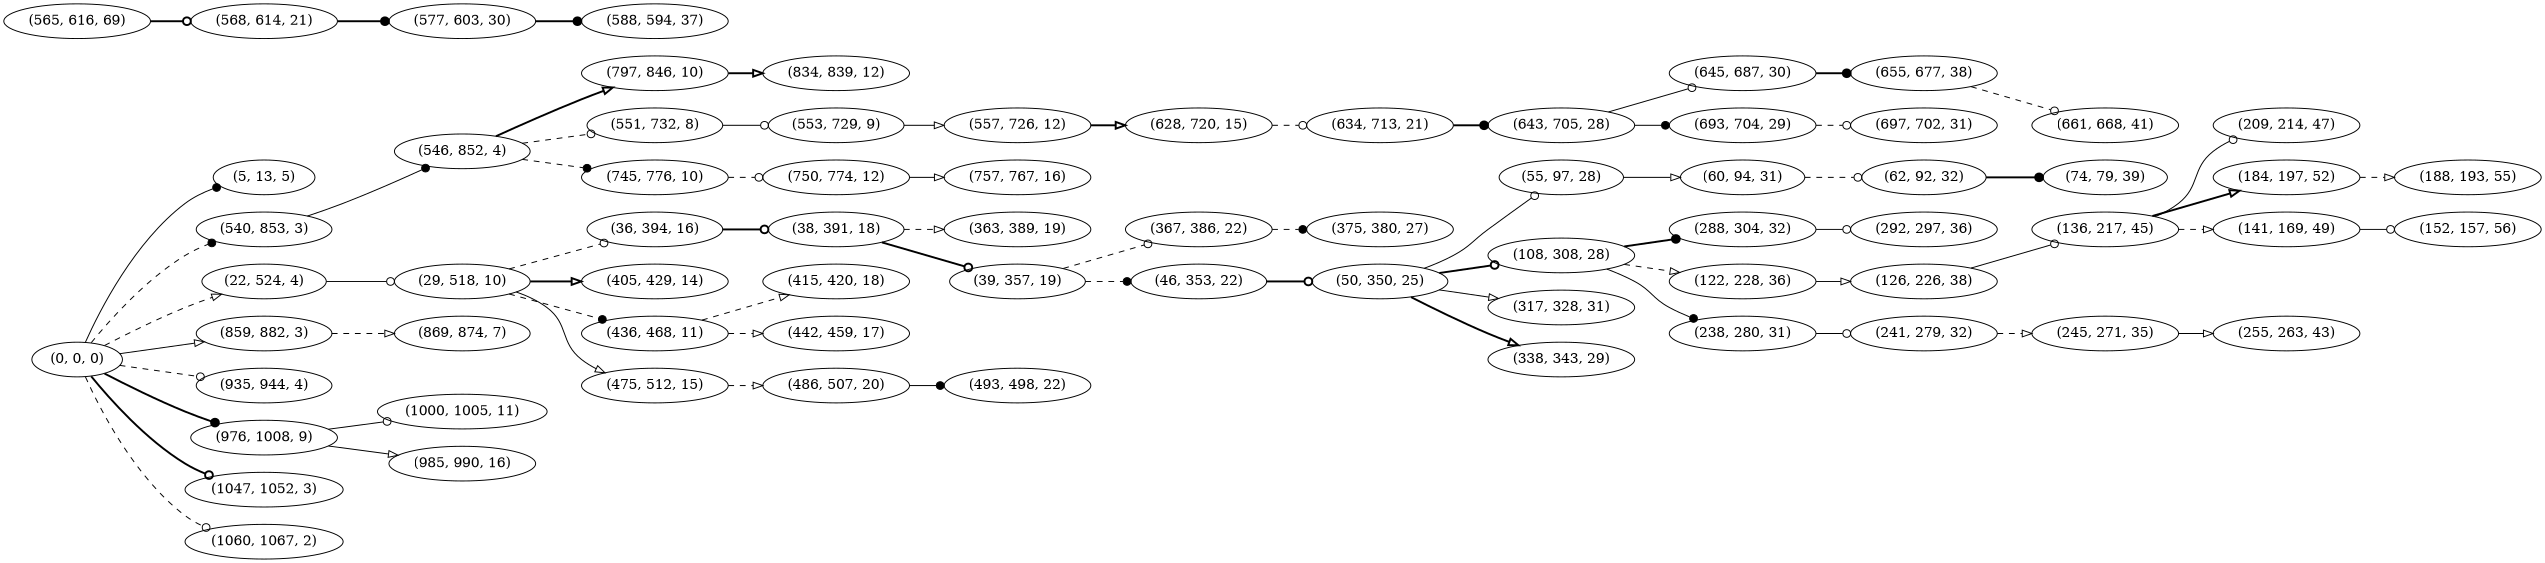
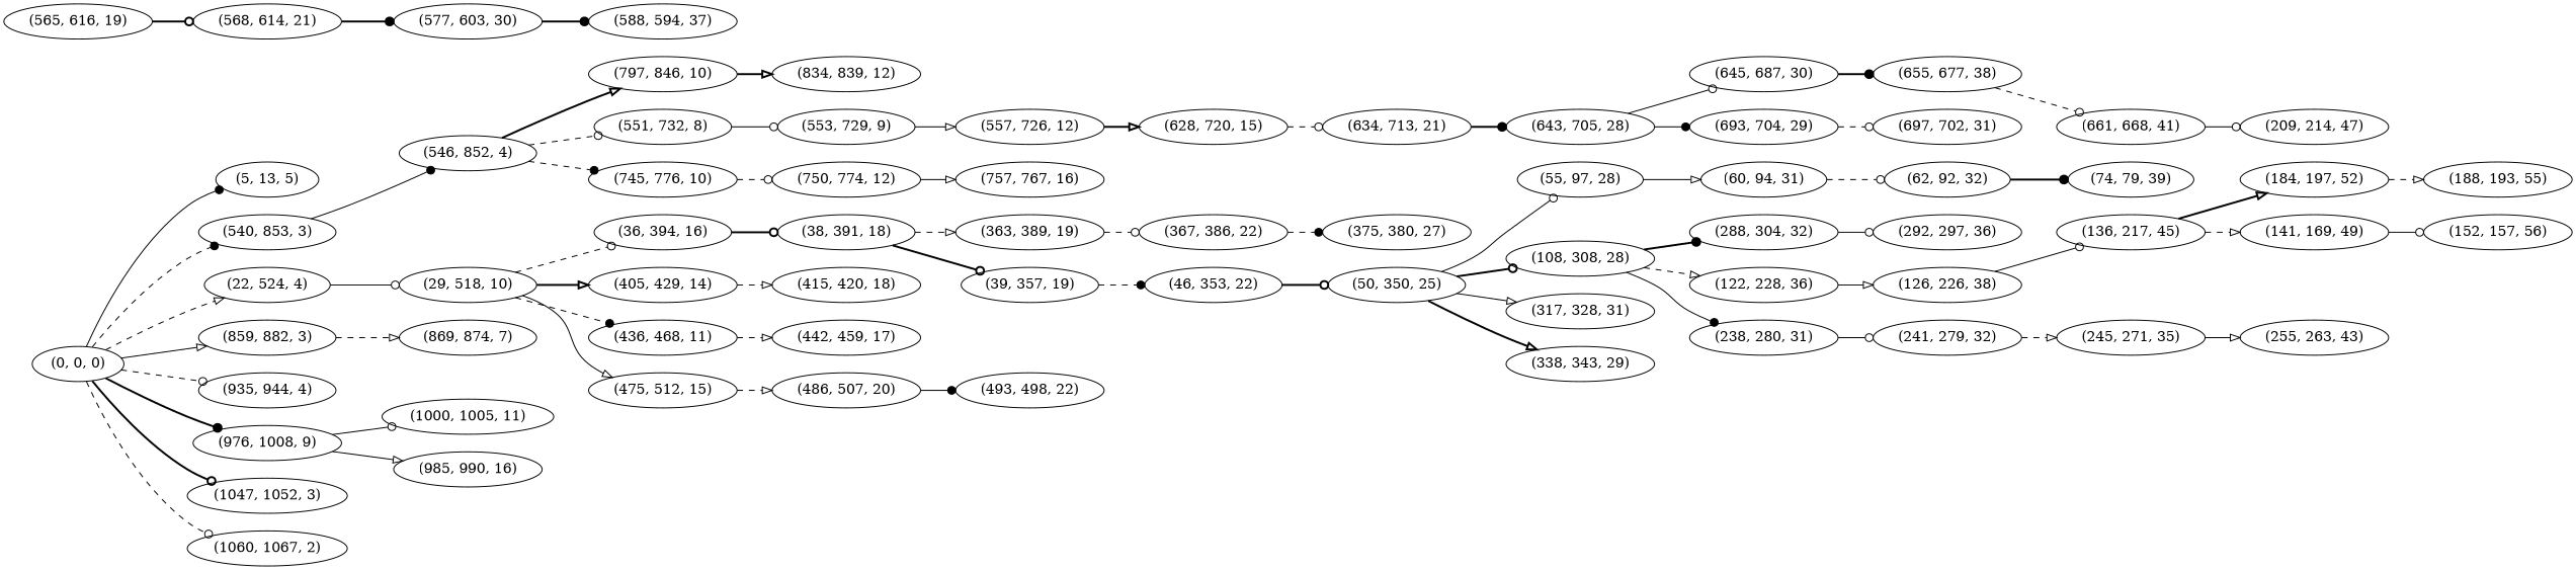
  digraph {
    rankdir=LR
    edge [arrowhead=odot style=dashed]
    "(0, 0, 0)"
    "(5, 13, 5)"
    "(22, 524, 4)"
    "(540, 853, 3)"
    "(859, 882, 3)"
    "(935, 944, 4)"
    "(976, 1008, 9)"
    "(1047, 1052, 3)"
    "(1060, 1067, 2)"
    "(29, 518, 10)"
    "(546, 852, 4)"
    "(869, 874, 7)"
    "(985, 990, 16)"
    "(1000, 1005, 11)"
    "(36, 394, 16)"
    "(405, 429, 14)"
    "(436, 468, 11)"
    "(475, 512, 15)"
    "(38, 391, 18)"
    "(415, 420, 18)"
    "(442, 459, 17)"
    "(486, 507, 20)"
    "(39, 357, 19)"
    "(363, 389, 19)"
    "(46, 353, 22)"
    "(367, 386, 22)"
    "(50, 350, 25)"
    "(55, 97, 28)"
    "(108, 308, 28)"
    "(317, 328, 31)"
    "(338, 343, 29)"
    "(60, 94, 31)"
    "(122, 228, 36)"
    "(238, 280, 31)"
    "(288, 304, 32)"
    "(62, 92, 32)"
    "(74, 79, 39)"
    "(126, 226, 38)"
    "(241, 279, 32)"
    "(292, 297, 36)"
    "(136, 217, 45)"
    "(141, 169, 49)"
    "(184, 197, 52)"
    "(209, 214, 47)"
    "(152, 157, 56)"
    "(188, 193, 55)"
    "(245, 271, 35)"
    "(255, 263, 43)"
    "(375, 380, 27)"
    "(493, 498, 22)"
    "(551, 732, 8)"
    "(745, 776, 10)"
    "(797, 846, 10)"
    "(553, 729, 9)"
    "(750, 774, 12)"
    "(834, 839, 12)"
    "(557, 726, 12)"
    "(628, 720, 15)"
-   "(565, 616, 19)" [label="(565, 616, 69)"]
+   "(565, 616, 19)"
    "(568, 614, 21)"
    "(634, 713, 21)"
    "(577, 603, 30)"
    "(588, 594, 37)"
    "(643, 705, 28)"
    "(645, 687, 30)"
    "(693, 704, 29)"
    "(655, 677, 38)"
    "(697, 702, 31)"
    "(661, 668, 41)"
    "(757, 767, 16)"
    "(0, 0, 0)" -> "(5, 13, 5)" [arrowhead=dot style=solid]
    "(0, 0, 0)" -> "(22, 524, 4)" [arrowhead=onormal]
    "(0, 0, 0)" -> "(540, 853, 3)" [arrowhead=dot]
    "(0, 0, 0)" -> "(859, 882, 3)" [arrowhead=onormal style=solid]
    "(0, 0, 0)" -> "(935, 944, 4)"
    "(0, 0, 0)" -> "(976, 1008, 9)" [arrowhead=dot style=bold]
    "(0, 0, 0)" -> "(1047, 1052, 3)" [style=bold]
    "(0, 0, 0)" -> "(1060, 1067, 2)"
    "(22, 524, 4)" -> "(29, 518, 10)" [style=solid]
    "(540, 853, 3)" -> "(546, 852, 4)" [arrowhead=dot style=solid]
    "(859, 882, 3)" -> "(869, 874, 7)" [arrowhead=onormal]
    "(976, 1008, 9)" -> "(985, 990, 16)" [arrowhead=onormal style=solid]
    "(976, 1008, 9)" -> "(1000, 1005, 11)" [style=solid]
    "(29, 518, 10)" -> "(36, 394, 16)"
    "(29, 518, 10)" -> "(405, 429, 14)" [arrowhead=onormal style=bold]
    "(29, 518, 10)" -> "(436, 468, 11)" [arrowhead=dot]
    "(29, 518, 10)" -> "(475, 512, 15)" [arrowhead=onormal style=solid]
    "(546, 852, 4)" -> "(551, 732, 8)"
    "(546, 852, 4)" -> "(745, 776, 10)" [arrowhead=dot]
    "(546, 852, 4)" -> "(797, 846, 10)" [arrowhead=onormal style=bold]
    "(36, 394, 16)" -> "(38, 391, 18)" [style=bold]
-   "(436, 468, 11)" -> "(415, 420, 18)" [arrowhead=onormal]
+   "(405, 429, 14)" -> "(415, 420, 18)" [arrowhead=onormal]
    "(436, 468, 11)" -> "(442, 459, 17)" [arrowhead=onormal]
    "(475, 512, 15)" -> "(486, 507, 20)" [arrowhead=onormal]
    "(38, 391, 18)" -> "(39, 357, 19)" [style=bold]
    "(38, 391, 18)" -> "(363, 389, 19)" [arrowhead=onormal]
    "(486, 507, 20)" -> "(493, 498, 22)" [arrowhead=dot style=solid]
    "(39, 357, 19)" -> "(46, 353, 22)" [arrowhead=dot]
-   "(39, 357, 19)" -> "(367, 386, 22)"
+   "(363, 389, 19)" -> "(367, 386, 22)"
    "(46, 353, 22)" -> "(50, 350, 25)" [style=bold]
    "(367, 386, 22)" -> "(375, 380, 27)" [arrowhead=dot]
    "(50, 350, 25)" -> "(55, 97, 28)" [style=solid]
    "(50, 350, 25)" -> "(108, 308, 28)" [style=bold]
    "(50, 350, 25)" -> "(317, 328, 31)" [arrowhead=onormal style=solid]
    "(50, 350, 25)" -> "(338, 343, 29)" [arrowhead=onormal style=bold]
    "(55, 97, 28)" -> "(60, 94, 31)" [arrowhead=onormal style=solid]
    "(108, 308, 28)" -> "(122, 228, 36)" [arrowhead=onormal]
    "(108, 308, 28)" -> "(238, 280, 31)" [arrowhead=dot style=solid]
    "(108, 308, 28)" -> "(288, 304, 32)" [arrowhead=dot style=bold]
    "(60, 94, 31)" -> "(62, 92, 32)"
    "(122, 228, 36)" -> "(126, 226, 38)" [arrowhead=onormal style=solid]
    "(238, 280, 31)" -> "(241, 279, 32)" [style=solid]
    "(288, 304, 32)" -> "(292, 297, 36)" [style=solid]
    "(62, 92, 32)" -> "(74, 79, 39)" [arrowhead=dot style=bold]
    "(126, 226, 38)" -> "(136, 217, 45)" [style=solid]
    "(241, 279, 32)" -> "(245, 271, 35)" [arrowhead=onormal]
    "(136, 217, 45)" -> "(141, 169, 49)" [arrowhead=onormal]
    "(136, 217, 45)" -> "(184, 197, 52)" [arrowhead=onormal style=bold]
-   "(136, 217, 45)" -> "(209, 214, 47)" [style=solid]
+   "(661, 668, 41)" -> "(209, 214, 47)" [style=solid]
    "(141, 169, 49)" -> "(152, 157, 56)" [style=solid]
    "(184, 197, 52)" -> "(188, 193, 55)" [arrowhead=onormal]
    "(245, 271, 35)" -> "(255, 263, 43)" [arrowhead=onormal style=solid]
    "(551, 732, 8)" -> "(553, 729, 9)" [style=solid]
    "(745, 776, 10)" -> "(750, 774, 12)"
    "(797, 846, 10)" -> "(834, 839, 12)" [arrowhead=onormal style=bold]
    "(553, 729, 9)" -> "(557, 726, 12)" [arrowhead=onormal style=solid]
    "(750, 774, 12)" -> "(757, 767, 16)" [arrowhead=onormal style=solid]
    "(557, 726, 12)" -> "(628, 720, 15)" [arrowhead=onormal style=bold]
    "(628, 720, 15)" -> "(634, 713, 21)"
    "(565, 616, 19)" -> "(568, 614, 21)" [style=bold]
    "(568, 614, 21)" -> "(577, 603, 30)" [arrowhead=dot style=bold]
    "(634, 713, 21)" -> "(643, 705, 28)" [arrowhead=dot style=bold]
    "(577, 603, 30)" -> "(588, 594, 37)" [arrowhead=dot style=bold]
    "(643, 705, 28)" -> "(645, 687, 30)" [style=solid]
    "(643, 705, 28)" -> "(693, 704, 29)" [arrowhead=dot style=solid]
    "(645, 687, 30)" -> "(655, 677, 38)" [arrowhead=dot style=bold]
    "(693, 704, 29)" -> "(697, 702, 31)"
    "(655, 677, 38)" -> "(661, 668, 41)"
  }
